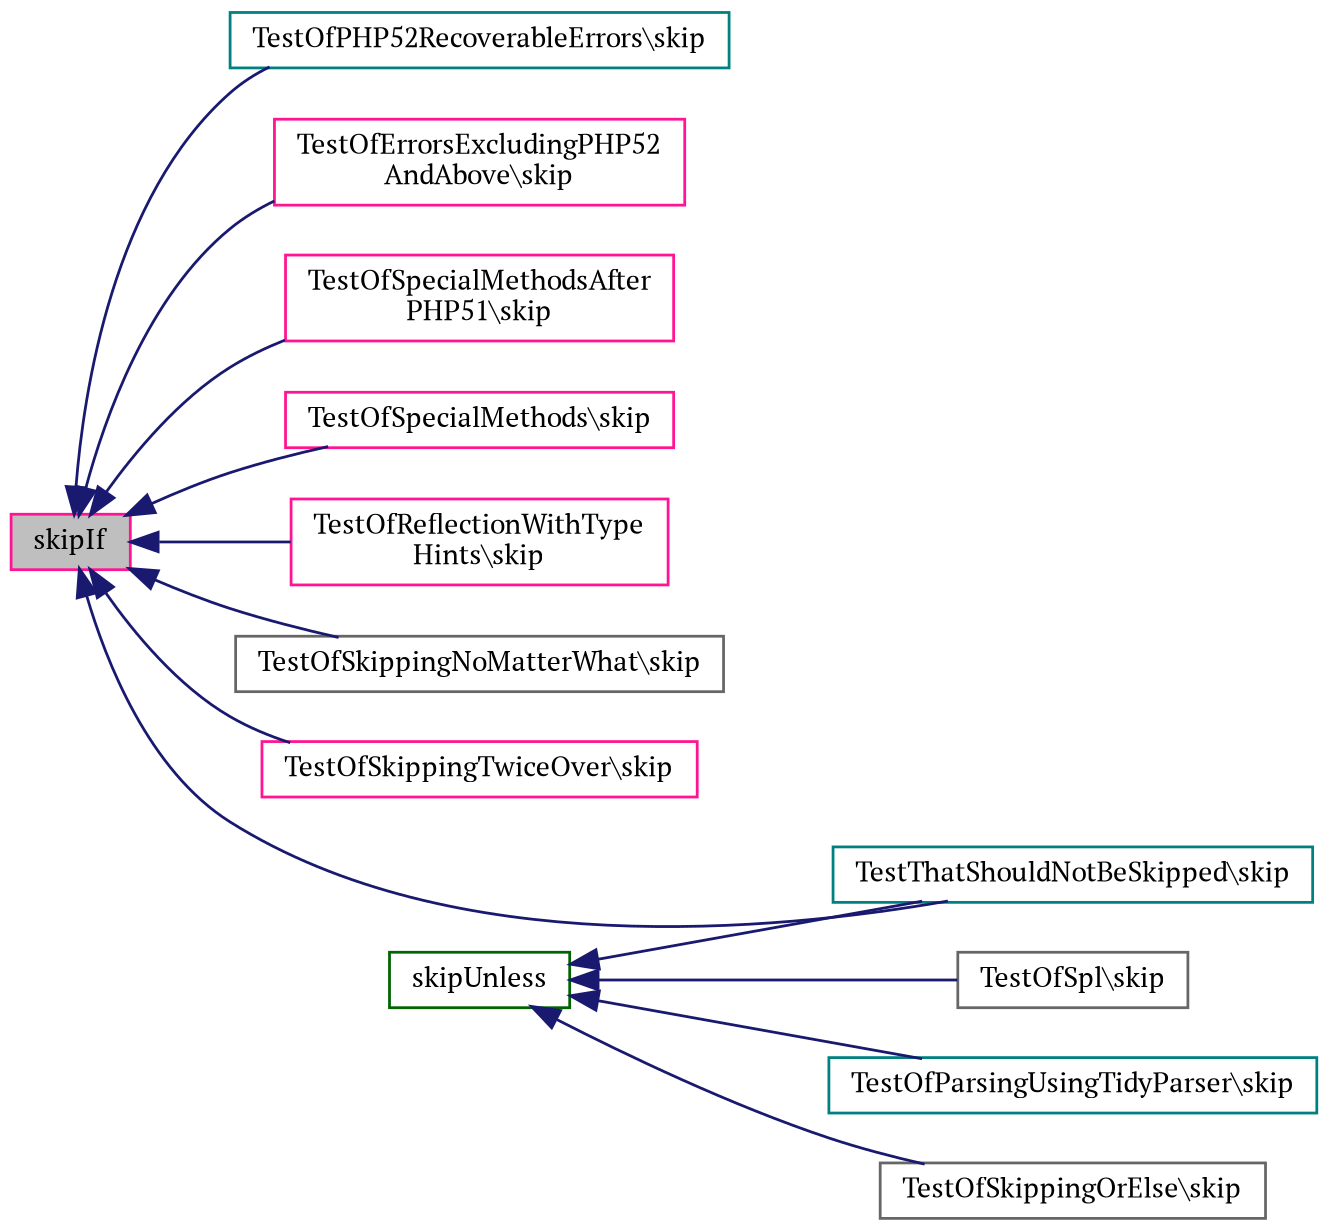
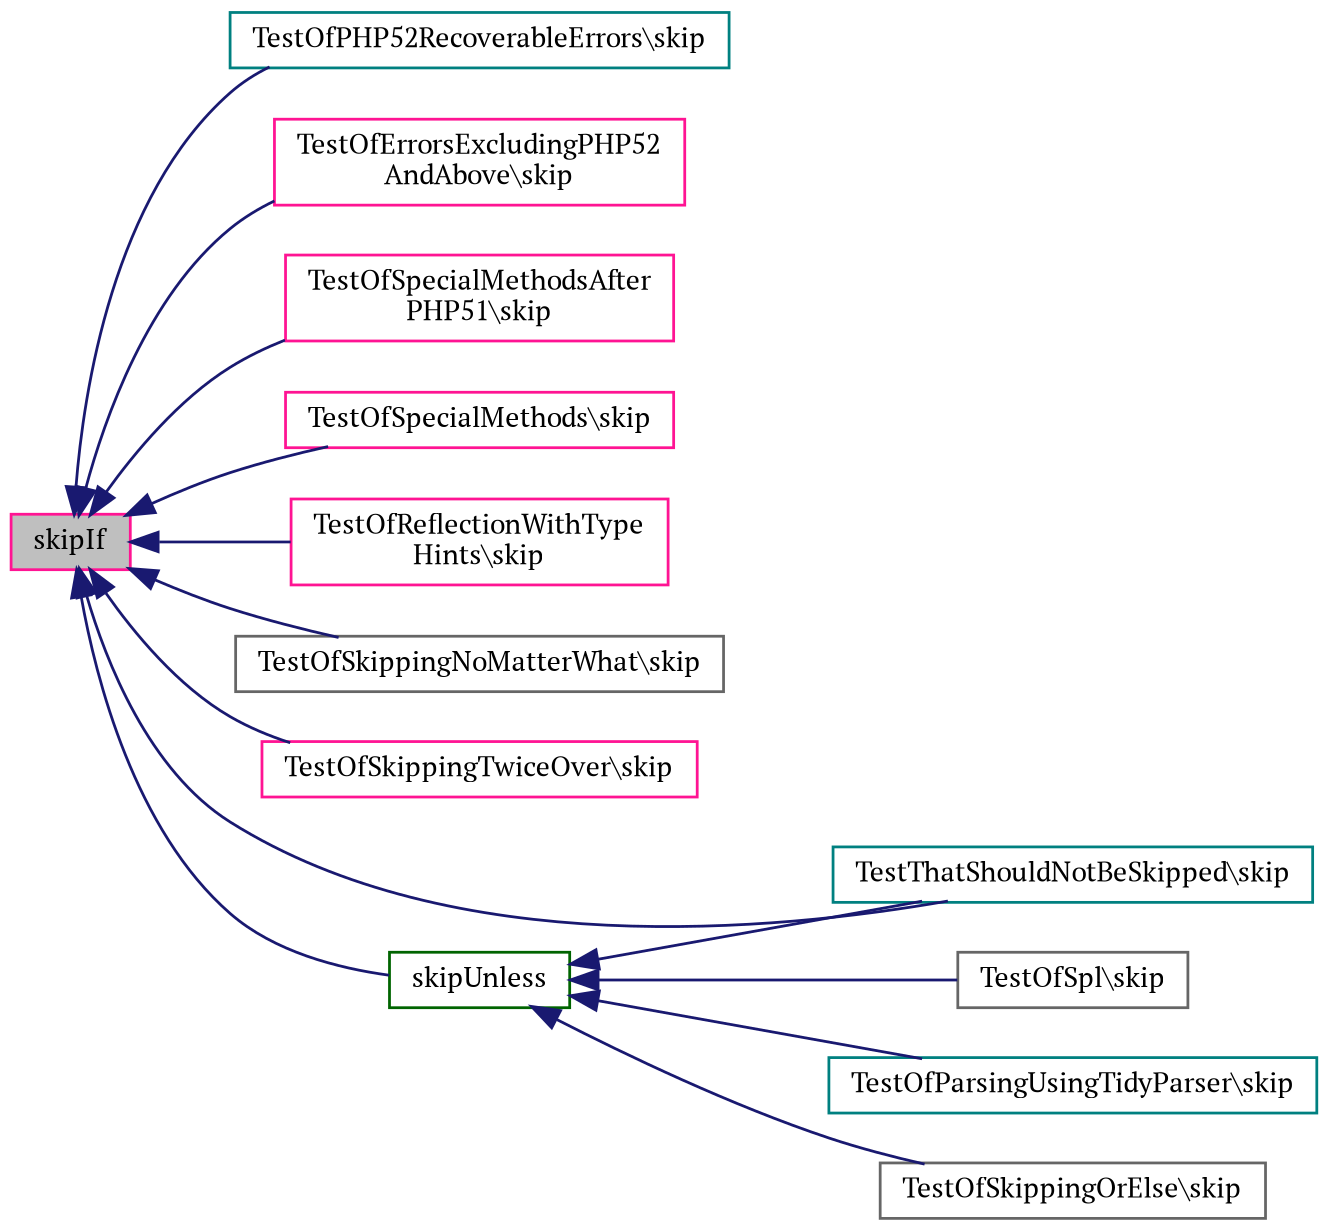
  digraph {
    rankdir=LR
    fontname="PT Serif"
    node [color=deeppink fillcolor=white fontname="PT Serif" fontsize=10 shape=record style=filled]
    edge [color=midnightblue dir=back fontname="PT Serif" fontsize=10 labelfontname=Helvetica labelfontsize=10 style=solid]
    n1 [fillcolor=grey75 fontcolor=black height=0.2 label=skipIf width=0.4]
    n2 [color=teal height=0.2 label="TestOfPHP52RecoverableErrors\\skip" width=0.4]
    n3 [height=0.2 label="TestOfErrorsExcludingPHP52\lAndAbove\\skip" width=0.4]
    n4 [height=0.2 label="TestOfSpecialMethodsAfter\lPHP51\\skip" width=0.4]
    n5 [height=0.2 label="TestOfSpecialMethods\\skip" width=0.4]
    n6 [height=0.2 label="TestOfReflectionWithType\lHints\\skip" width=0.4]
    n7 [color=gray40 height=0.2 label="TestOfSkippingNoMatterWhat\\skip" width=0.4]
    n8 [height=0.2 label="TestOfSkippingTwiceOver\\skip" width=0.4]
    n9 [color=teal height=0.2 label="TestThatShouldNotBeSkipped\\skip" width=0.4]
    n10 [color=darkgreen height=0.2 label=skipUnless width=0.4]
    n11 [color=gray40 height=0.2 label="TestOfSpl\\skip" width=0.4]
    n12 [color=teal height=0.2 label="TestOfParsingUsingTidyParser\\skip" width=0.4]
    n13 [color=gray40 height=0.2 label="TestOfSkippingOrElse\\skip" width=0.4]
    n1 -> n2
    n1 -> n3
    n1 -> n4
    n1 -> n5
    n1 -> n6
    n1 -> n7
    n1 -> n8
    n1 -> n9
+   n1 -> n10
    n10 -> n9
    n10 -> n11
    n10 -> n12
    n10 -> n13
  }
